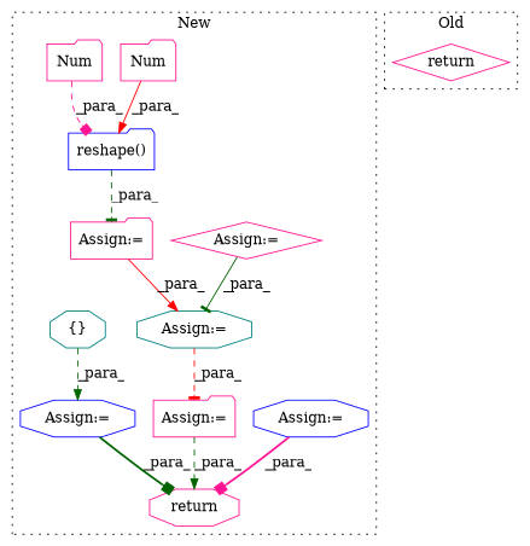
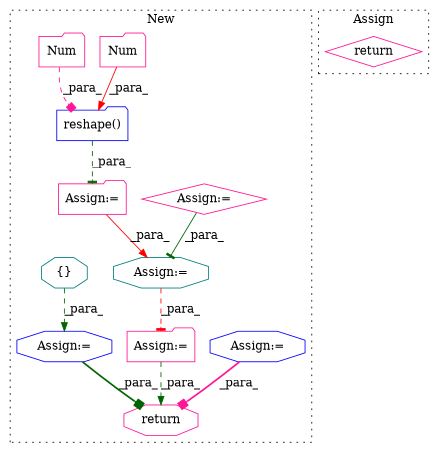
  digraph {
    node [a=68 l=3 shape=folder color=deeppink]
    edge [color=darkgreen style=dashed arrowhead=normal]
    n1 [a=75 l="34,1" label="reshape()" s="7074,7113" color=blue]
    n2 [a=93 l=7 label=return s=7473 shape=octagon]
    n3 [l=4 label="Assign:=" s=7272]
    n4 [label="Assign:=" s=7071]
    n5 [a=76 l=1 label=Num s=7112]
    n6 [label="Assign:=" s=7207 shape=octagon color=teal]
    n7 [label="Assign:=" s=6871 shape=octagon color=blue]
    n8 [label="Assign:=" s=6853 shape=diamond]
    n9 [a=76 l=2 label=Num s=7108]
    n10 [a=95 l="2,1" label="{}" s="7369,7370" shape=octagon color=teal]
    n11 [label="Assign:=" s=7366 shape=octagon color=blue]
    n12 [a=93 l=7 label=return s=14135 shape=diamond]
    subgraph cluster_1 {
      label=New
      style=dotted
      n1
      n2
      n3
      n4
      n5
      n6
      n7
      n8
      n9
      n10
      n11
    }
    subgraph cluster_2 {
-     label=Old
+     label=Assign
      style=dotted
      n12
    }
    n1 -> n4 [label=_para_ arrowhead=tee]
    n3 -> n2 [label=_para_]
    n4 -> n6 [label=_para_ color=red style=solid]
    n5 -> n1 [label=_para_ color=red style=solid]
    n6 -> n3 [label=_para_ color=red arrowhead=tee]
    n7 -> n2 [label=_para_ color=deeppink style=bold arrowhead=box]
    n8 -> n6 [label=_para_ style=solid arrowhead=tee]
    n9 -> n1 [label=_para_ color=deeppink arrowhead=box]
    n10 -> n11 [label=_para_]
    n11 -> n2 [label=_para_ style=bold arrowhead=box]
  }
